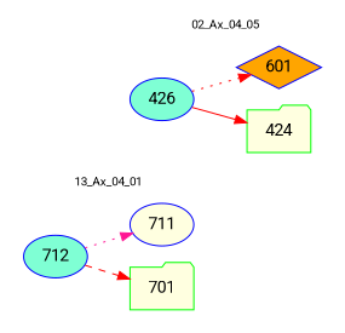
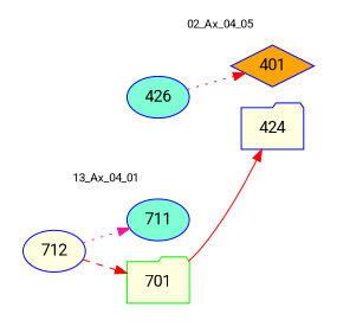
  digraph {
    fontname=Roboto
    rankdir=LR
    node [color=blue fillcolor=lightyellow fontname=Roboto shape=ellipse style=filled]
    edge [color=red fontname=Roboto style=dotted]
    n1 [fillcolor=aquamarine label=426]
-   n2 [fillcolor=orange label=601 shape=diamond]
-   n3 [color=green label=424 shape=folder]
-   n4 [fillcolor=aquamarine label=712]
+   n2 [fillcolor=orange label=401 shape=diamond]
+   n3 [label=424 shape=folder]
+   n4 [label=712]
    n5 [color=green label=701 shape=folder]
-   n6 [label=711]
+   n6 [fillcolor=aquamarine label=711]
    subgraph cluster_1 {
      color=white
      fontsize=10
      label="02_Ax_04_05"
      n1
      n2
      n3
    }
    subgraph cluster_2 {
      color=white
      fontsize=10
      label="13_Ax_04_01"
      n4
      n5
      n6
    }
    n1 -> n2
-   n1 -> n3 [style=solid]
+   n5 -> n3 [style=solid]
    n4 -> n5 [style=dashed]
    n4 -> n6 [color=deeppink]
  }
